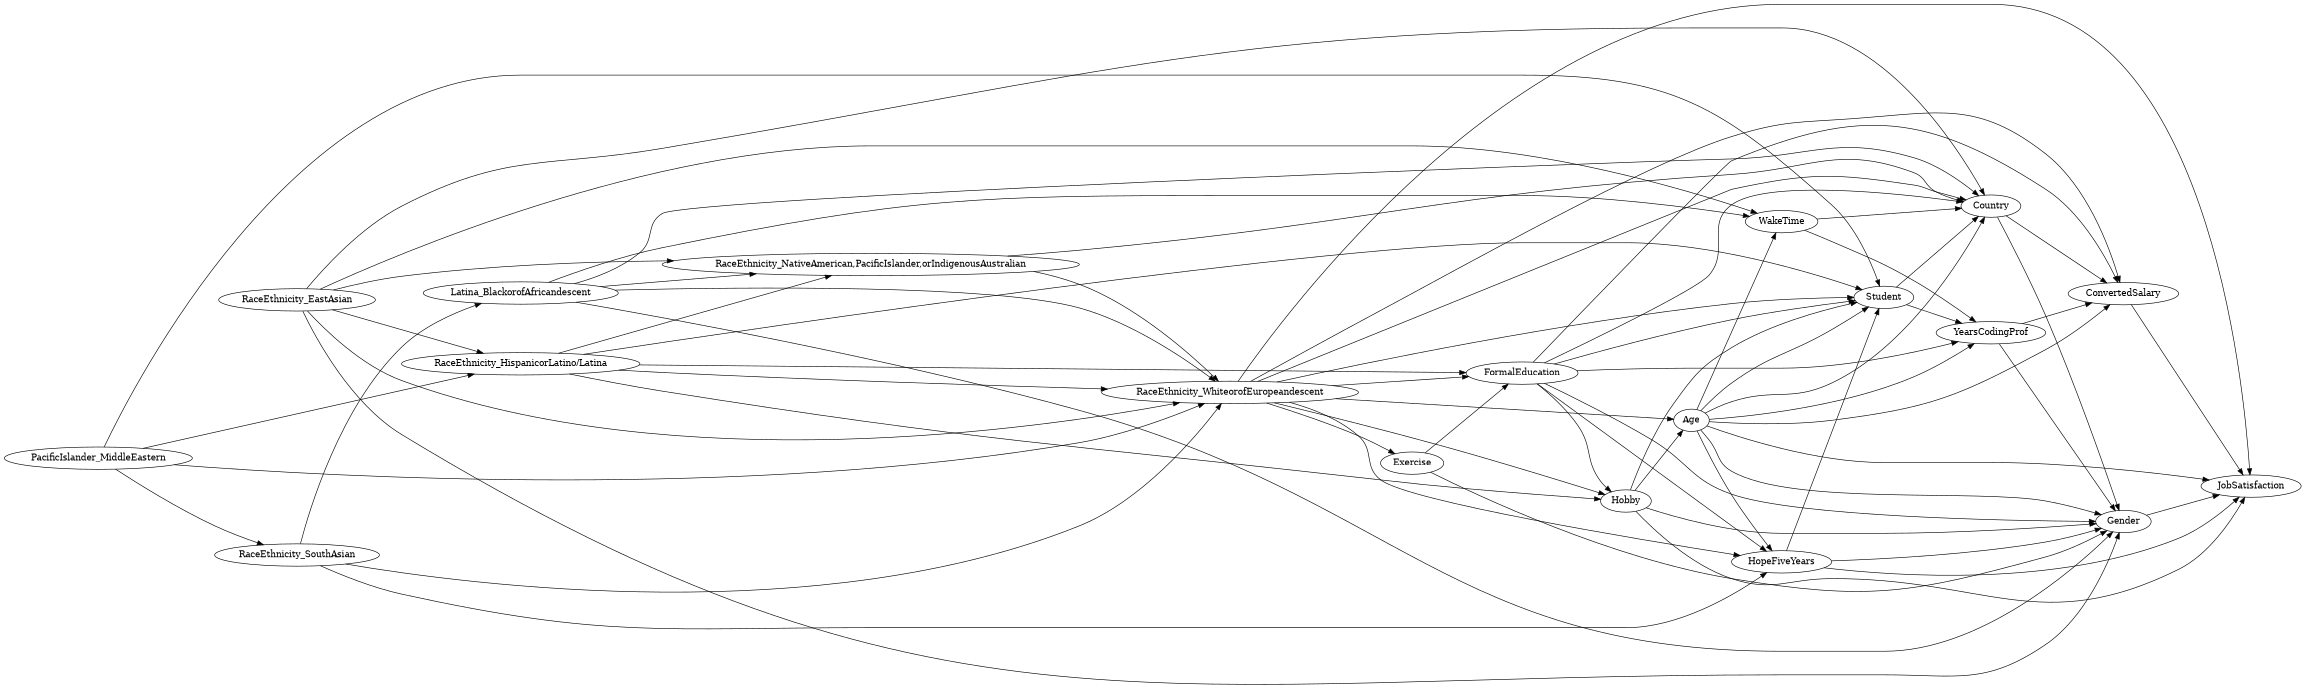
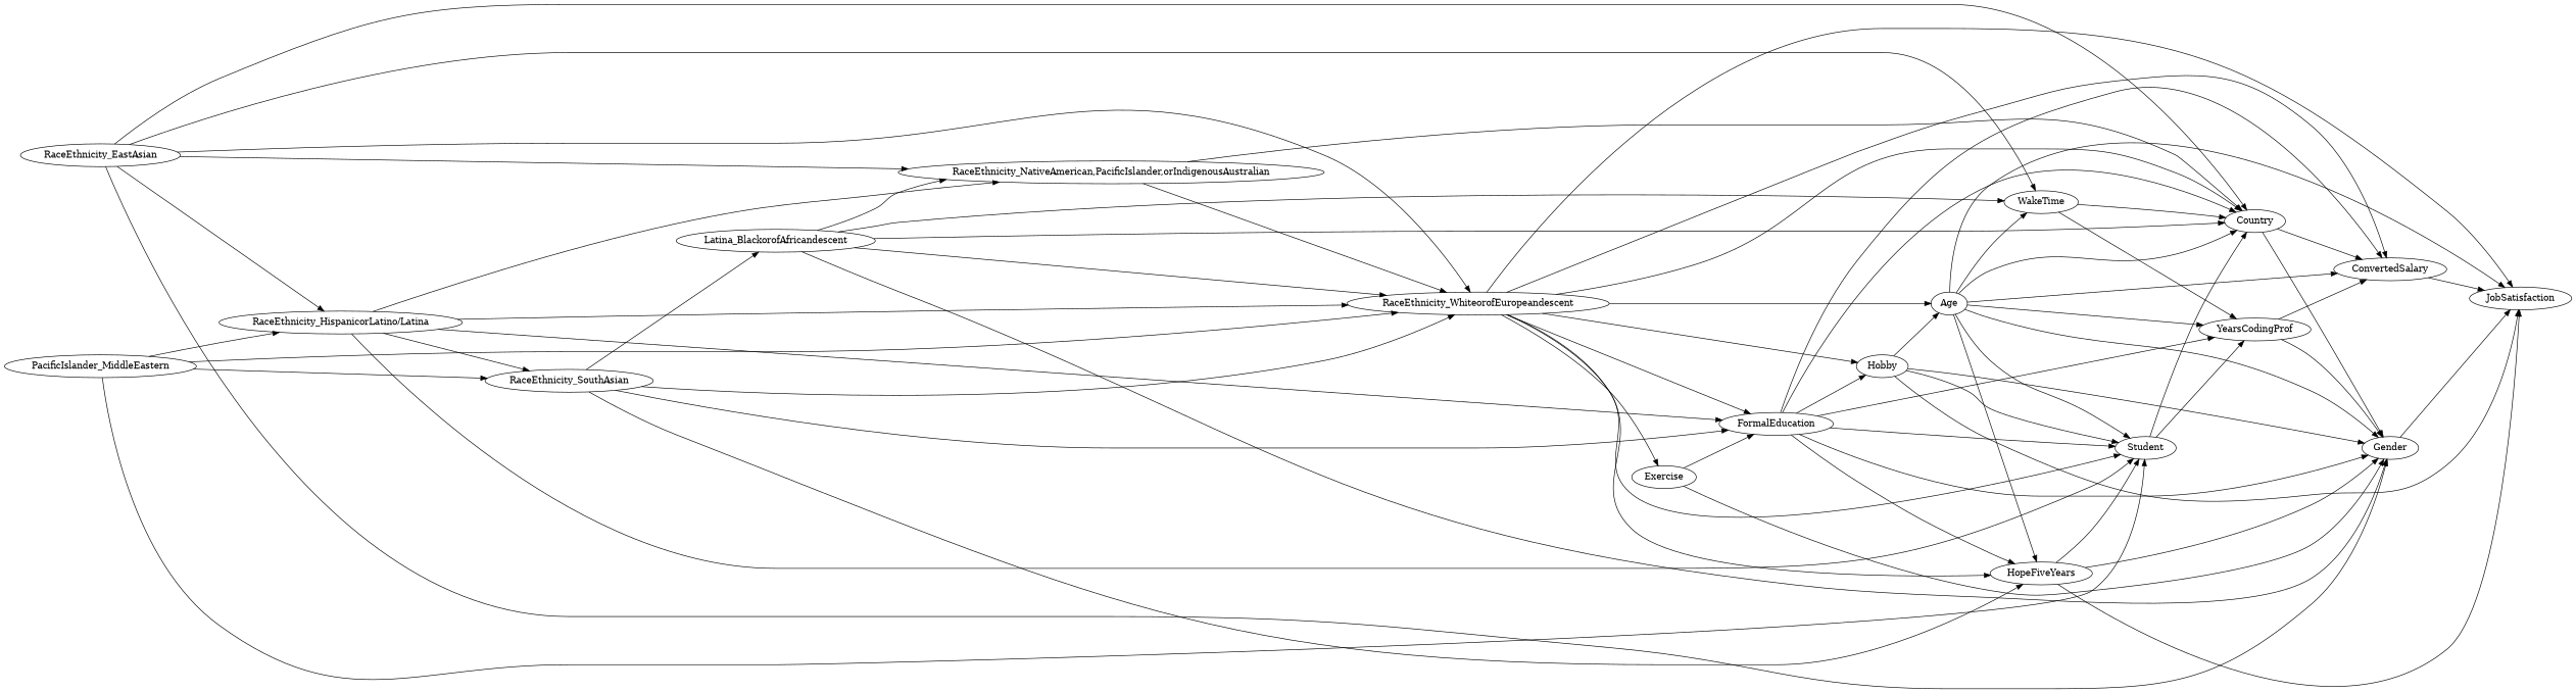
  digraph {
    fontsize=18
    rankdir=LR
    edge [arrowhead=normal arrowtail=none dir=both]
    n1 [label=YearsCodingProf]
    n2 [label=Gender]
    n3 [label=ConvertedSalary]
    n4 [label=JobSatisfaction]
    n5 [label=HopeFiveYears]
    n6 [label=Student]
    n7 [label=Country]
    n8 [label=Age]
    n9 [label=WakeTime]
    n10 [label=Hobby]
    n11 [label=FormalEducation]
    n12 [label=Exercise]
    n13 [label=Latina_BlackorofAfricandescent]
    n14 [label="RaceEthnicity_NativeAmerican,PacificIslander,orIndigenousAustralian"]
    n15 [label=RaceEthnicity_WhiteorofEuropeandescent]
    n16 [label=RaceEthnicity_EastAsian]
    n17 [label="RaceEthnicity_HispanicorLatino/Latina"]
    n18 [label=RaceEthnicity_SouthAsian]
    n19 [label=PacificIslander_MiddleEastern]
    n1 -> n2
    n1 -> n3
    n2 -> n4
    n3 -> n4
    n5 -> n2
    n5 -> n4
    n5 -> n6
    n6 -> n1
    n6 -> n7
    n7 -> n2
    n7 -> n3
    n8 -> n1
    n8 -> n2
    n8 -> n3
    n8 -> n4
    n8 -> n5
    n8 -> n6
    n8 -> n7
    n8 -> n9
    n9 -> n1
    n9 -> n7
    n10 -> n2
    n10 -> n4
    n10 -> n6
    n10 -> n8
    n11 -> n1
    n11 -> n2
    n11 -> n3
    n11 -> n5
    n11 -> n6
    n11 -> n7
    n11 -> n10
    n12 -> n2
    n12 -> n11
    n13 -> n2
    n13 -> n7
    n13 -> n9
    n13 -> n14
    n13 -> n15
    n14 -> n7
    n14 -> n15
    n15 -> n3
    n15 -> n4
    n15 -> n5
    n15 -> n6
    n15 -> n7
    n15 -> n8
    n15 -> n10
    n15 -> n11
    n15 -> n12
    n16 -> n2
    n16 -> n7
    n16 -> n9
    n16 -> n14
    n16 -> n15
    n16 -> n17
    n17 -> n6
    n17 -> n11
    n17 -> n14
    n17 -> n15
-   n17 -> n10
+   n17 -> n18
    n18 -> n5
+   n18 -> n11
    n18 -> n13
    n18 -> n15
    n19 -> n6
    n19 -> n15
    n19 -> n17
    n19 -> n18
  }
